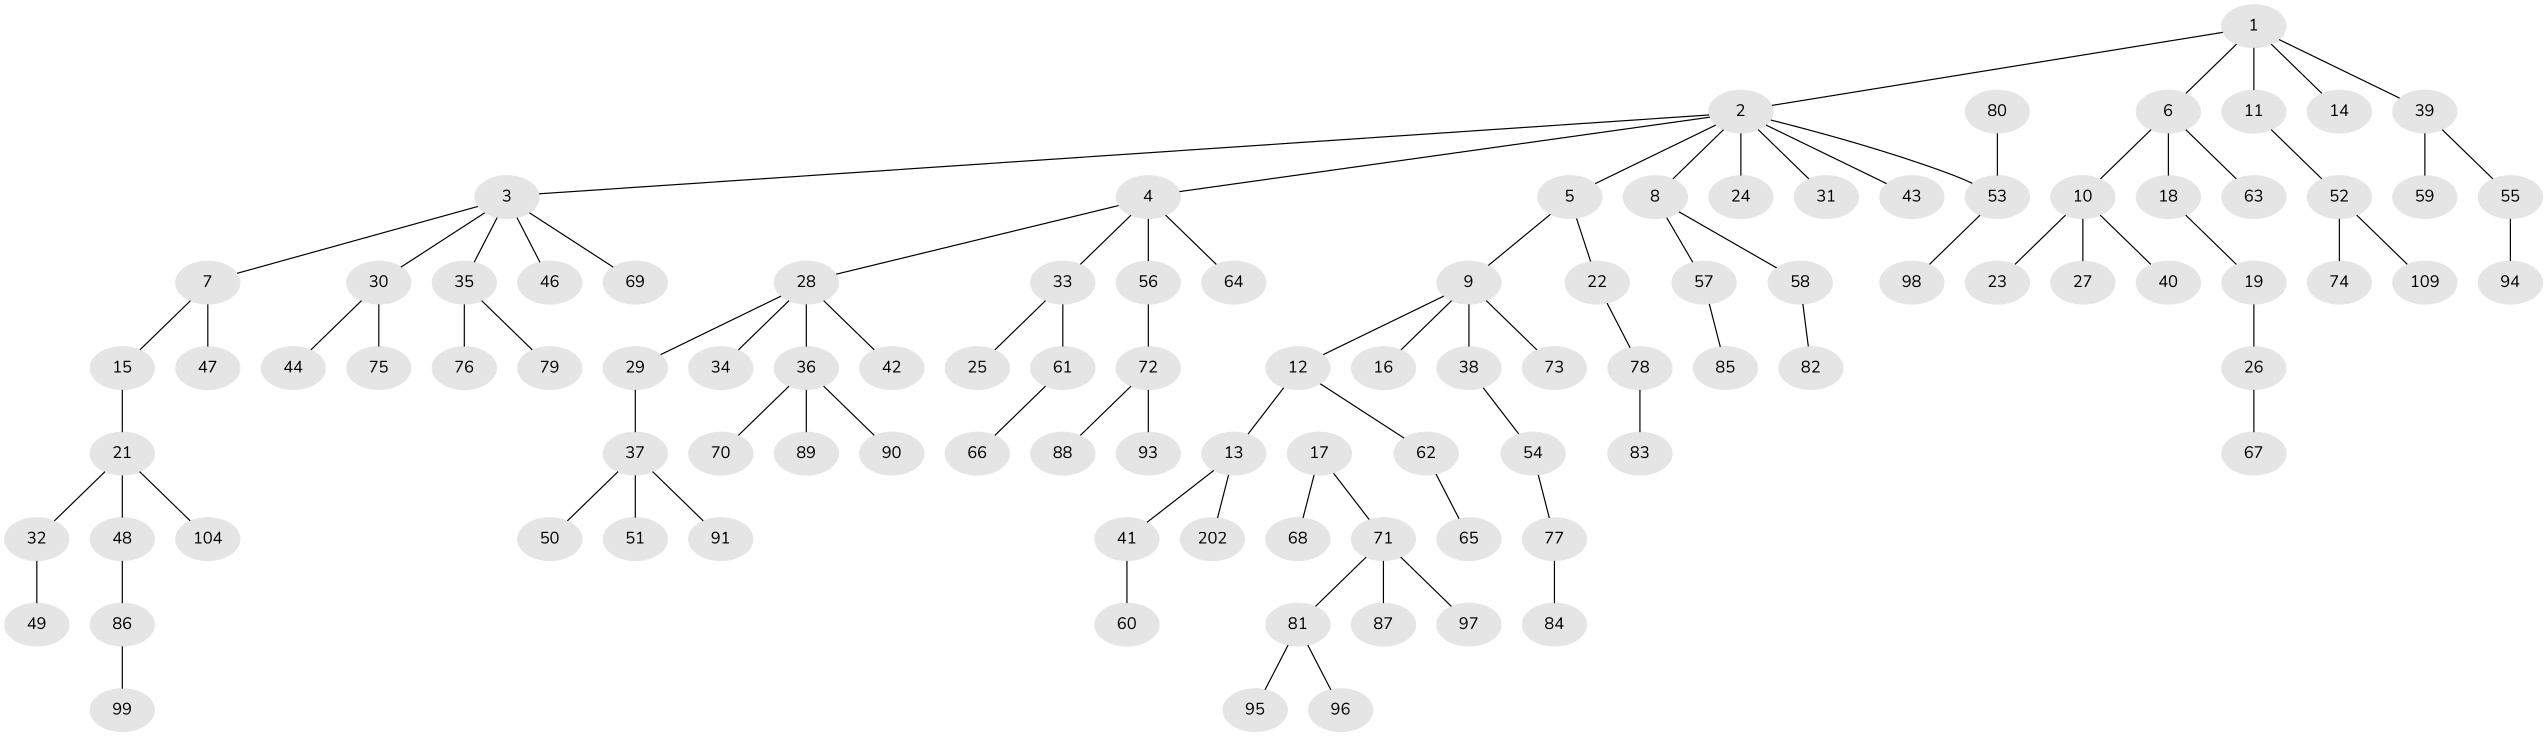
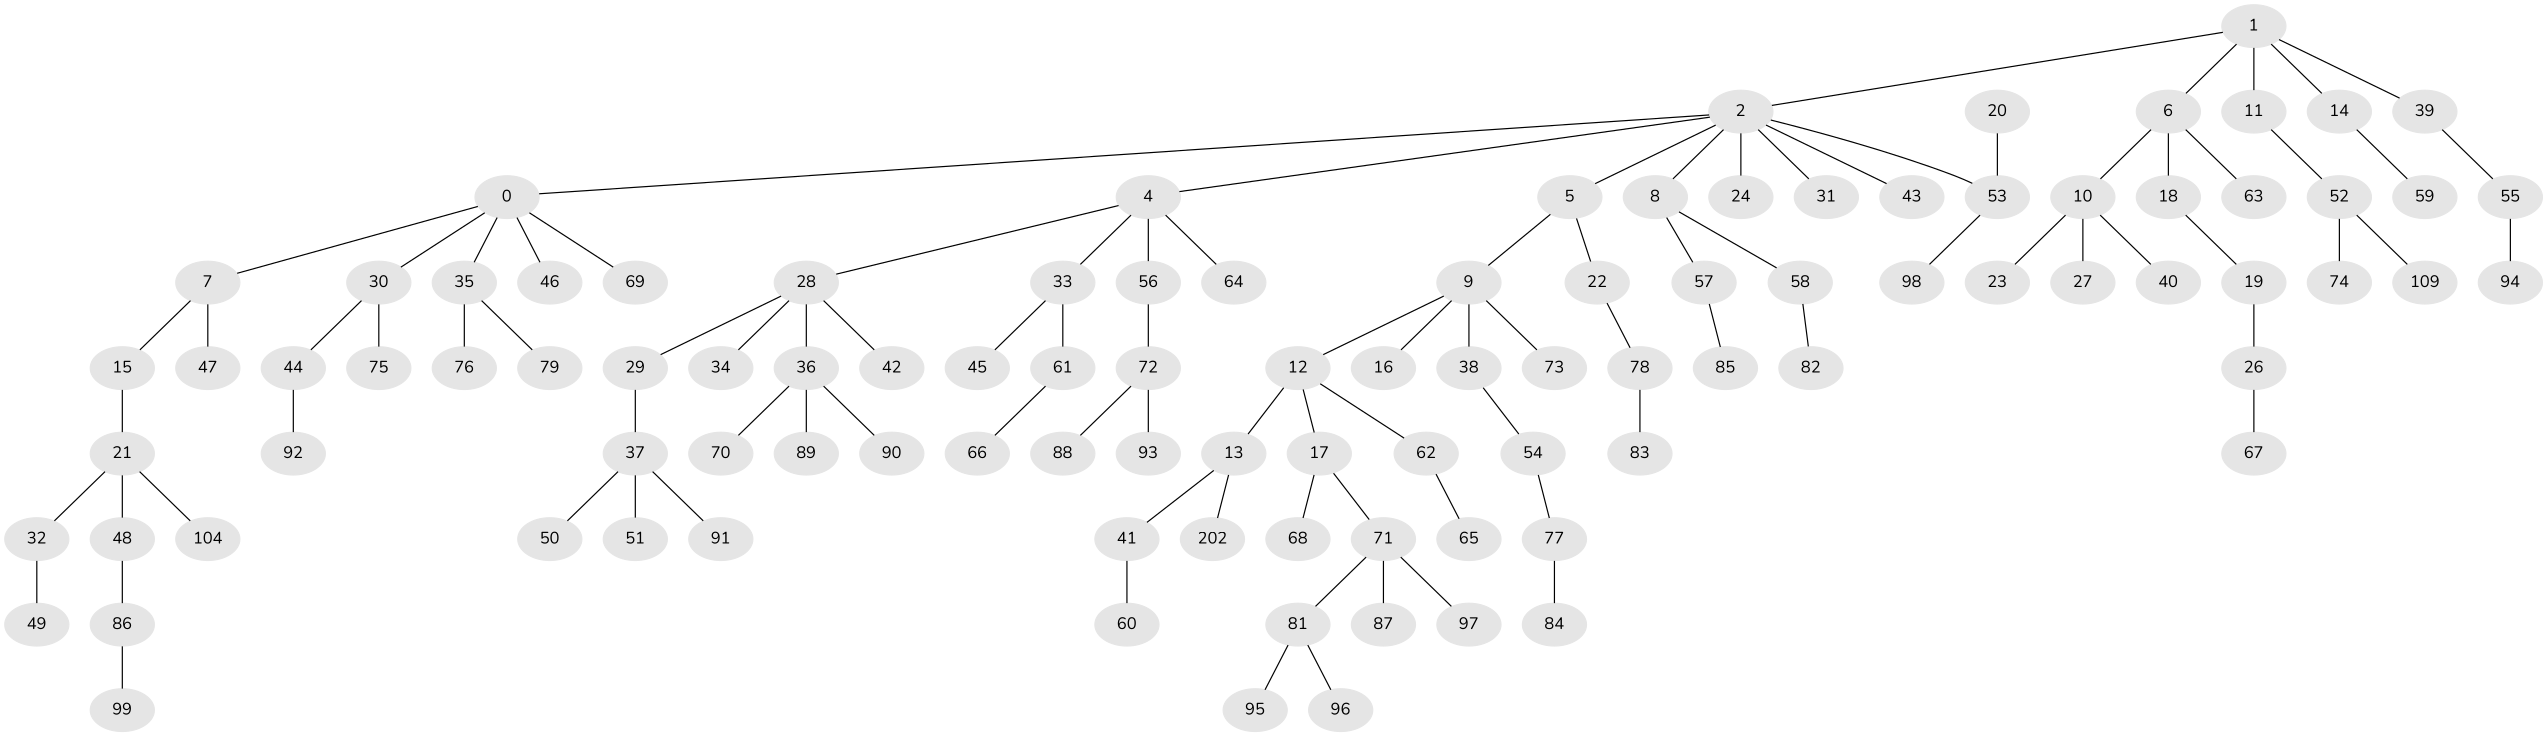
  graph {
    fontname=Nunito
    node [color=gray90 fontname=Nunito style=filled]
    edge [fontname=Nunito]
    1
    2
    6
    11
    14
    39
-   3
+   3 [label=0]
    4
    5
    8
    24
    31
    43
    53
    10
    18
    63
    52
    55
    59
    7
    30
    35
    46
    69
    28
    33
    56
    64
    9
    22
    57
    58
-   20 [label=80]
+   20
    15
    47
    44
    75
    76
    79
    29
    34
    36
    42
-   45 [label=25]
+   45
    61
    72
    12
    16
    38
    73
    78
    23
    27
    40
    19
    21
    85
    82
    13
    17
    62
    54
    74
    n65 [label=109]
    41
    n67 [label=202]
    68
    71
    65
    60
    32
    48
    n74 [label=104]
    81
    87
    97
    26
    67
    98
    49
    86
    83
    37
    70
    89
    90
    50
    51
    91
+   92
    66
    77
    94
    99
    84
    88
    93
    95
    96
    1 -- 2
    1 -- 6
    1 -- 11
    1 -- 14
    1 -- 39
    2 -- 3
    2 -- 4
    2 -- 5
    2 -- 8
    2 -- 24
    2 -- 31
    2 -- 43
    2 -- 53
    6 -- 10
    6 -- 18
    6 -- 63
    11 -- 52
    39 -- 55
-   39 -- 59
+   14 -- 59
    3 -- 7
    3 -- 30
    3 -- 35
    3 -- 46
    3 -- 69
    4 -- 28
    4 -- 33
    4 -- 56
    4 -- 64
    5 -- 9
    5 -- 22
    8 -- 57
    8 -- 58
    53 -- 98
    10 -- 23
    10 -- 27
    10 -- 40
    18 -- 19
    52 -- 74
    52 -- n65
    55 -- 94
    7 -- 15
    7 -- 47
    30 -- 44
    30 -- 75
    35 -- 76
    35 -- 79
    28 -- 29
    28 -- 34
    28 -- 36
    28 -- 42
    33 -- 45
    33 -- 61
    56 -- 72
    9 -- 12
    9 -- 16
    9 -- 38
    9 -- 73
    22 -- 78
    57 -- 85
    58 -- 82
    20 -- 53
    15 -- 21
+   44 -- 92
    29 -- 37
    36 -- 70
    36 -- 89
    36 -- 90
    61 -- 66
    72 -- 88
    72 -- 93
    12 -- 13
+   12 -- 17
    12 -- 62
    38 -- 54
    78 -- 83
    19 -- 26
    21 -- 32
    21 -- 48
    21 -- n74
    13 -- 41
    13 -- n67
    17 -- 68
    17 -- 71
    62 -- 65
    54 -- 77
    41 -- 60
    71 -- 81
    71 -- 87
    71 -- 97
    32 -- 49
    48 -- 86
    81 -- 95
    81 -- 96
    26 -- 67
    86 -- 99
    37 -- 50
    37 -- 51
    37 -- 91
    77 -- 84
  }
